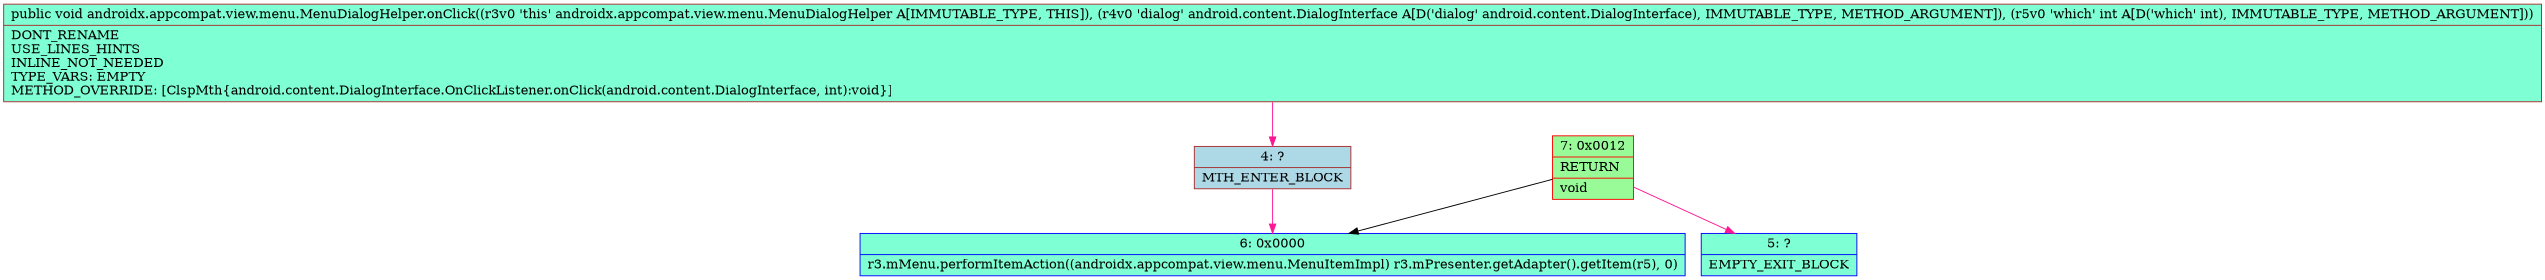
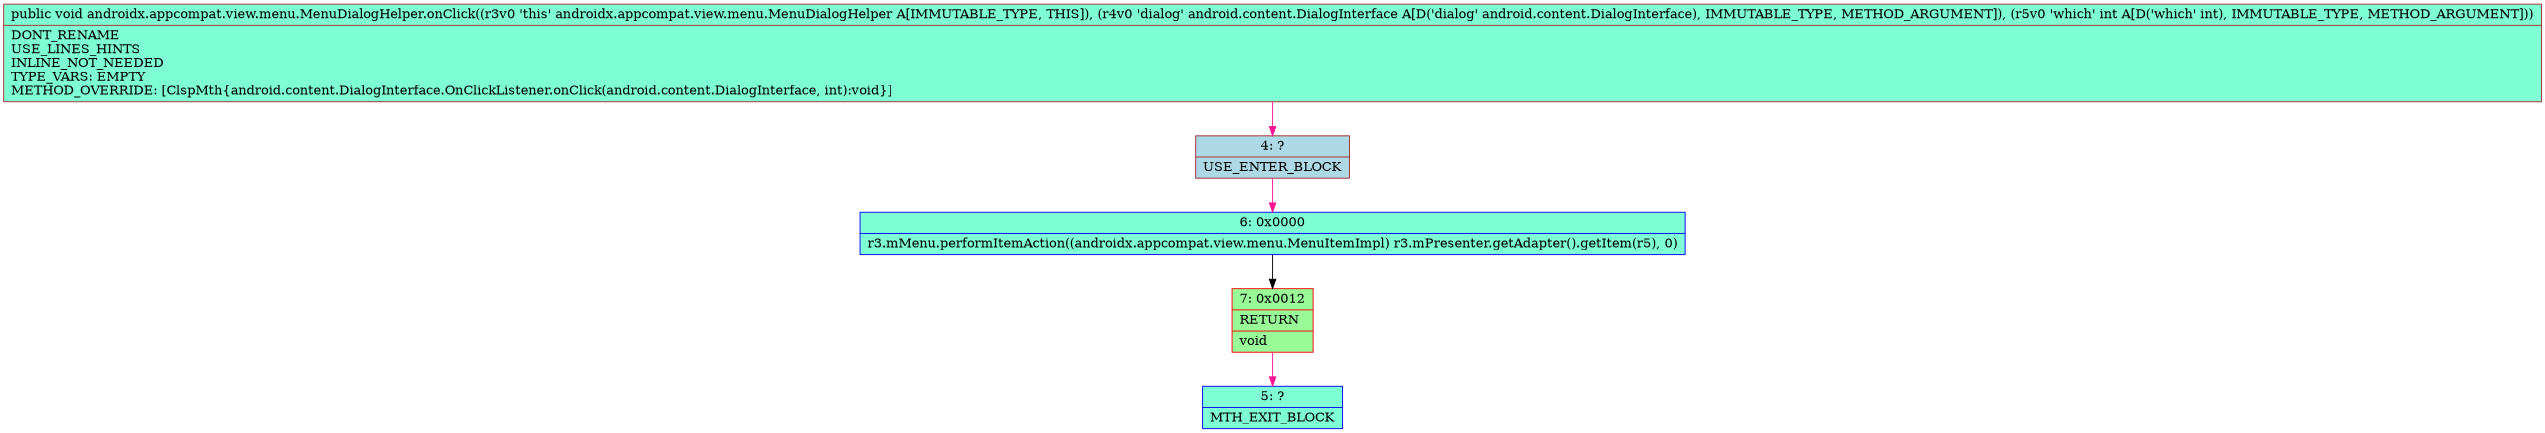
  digraph {
    node [color=brown fillcolor=aquamarine shape=record style=filled]
    edge [color=deeppink]
-   n1 [fillcolor=lightblue label="{4\:\ ?|MTH_ENTER_BLOCK\l}"]
+   n1 [fillcolor=lightblue label="{4\:\ ?|USE_ENTER_BLOCK\l}"]
    n2 [color=blue label="{6\:\ 0x0000|r3.mMenu.performItemAction((androidx.appcompat.view.menu.MenuItemImpl) r3.mPresenter.getAdapter().getItem(r5), 0)\l}"]
    n3 [color=red fillcolor=palegreen label="{7\:\ 0x0012|RETURN\l|void\l}"]
-   n4 [color=blue label="{5\:\ ?|EMPTY_EXIT_BLOCK\l}"]
+   n4 [color=blue label="{5\:\ ?|MTH_EXIT_BLOCK\l}"]
    n5 [label="{public void androidx.appcompat.view.menu.MenuDialogHelper.onClick((r3v0 'this' androidx.appcompat.view.menu.MenuDialogHelper A[IMMUTABLE_TYPE, THIS]), (r4v0 'dialog' android.content.DialogInterface A[D('dialog' android.content.DialogInterface), IMMUTABLE_TYPE, METHOD_ARGUMENT]), (r5v0 'which' int A[D('which' int), IMMUTABLE_TYPE, METHOD_ARGUMENT]))  | DONT_RENAME\lUSE_LINES_HINTS\lINLINE_NOT_NEEDED\lTYPE_VARS: EMPTY\lMETHOD_OVERRIDE: [ClspMth\{android.content.DialogInterface.OnClickListener.onClick(android.content.DialogInterface, int):void\}]\l}"]
    n1 -> n2
-   n3 -> n2 [color=black]
+   n2 -> n3 [color=black]
    n3 -> n4
    n5 -> n1
  }
